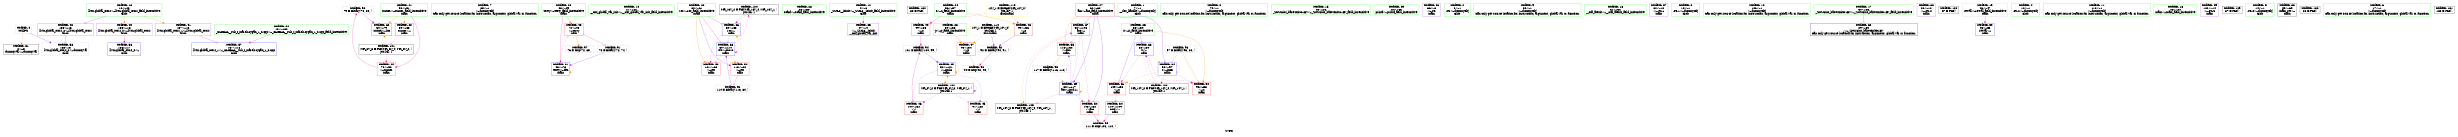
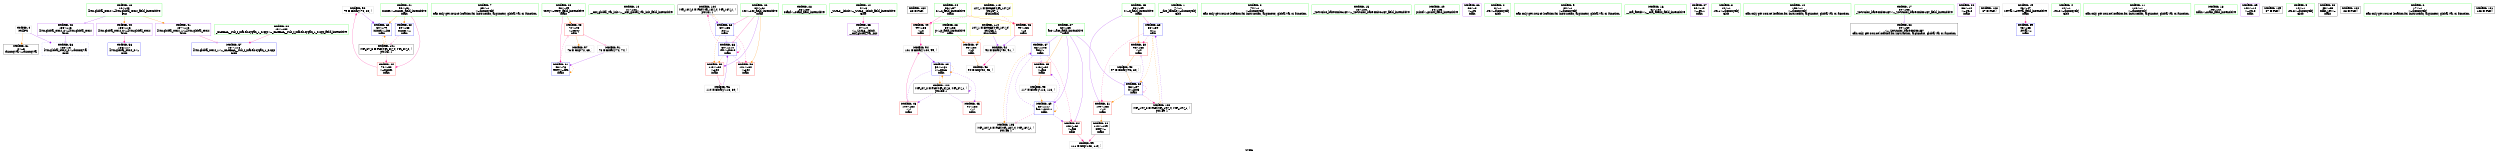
  digraph {
    label=SVFG
    node [color=green shape=record]
    edge [arrowhead=diamond color=darkorange style=solid]
    n1 [color=grey label="{NodeID: 0\nNullPtr}"]
    n2 [color=black label="{NodeID: 31\n2\<--3\ndummyVal\<--dummyVal\n}"]
    n3 [color=blue label="{NodeID: 58\n138\<--3\nllvm.global_ctors_2\<--dummyVal\nGlob }" style=dotted]
    n4 [color=grey label="{NodeID: 90\n79 = Binary(78, 80, )\n}"]
    n5 [color=blue label="{NodeID: 62\n50\<--79\nnumer\<--inc\nmain\n}"]
    n6 [color=black label="{NodeID: 101\nMR_6V_3 = PHI(MR_6V_4, MR_6V_2, )\npts\{51 \}\n}"]
    n7 [color=red label="{NodeID: 44\n78\<--50\n\<--numer\nmain\n}"]
    n8 [label="{NodeID: 7\n65\<--1\n\<--dummyObj\nCan only get source location for instruction, argument, global var or function.}"]
    n9 [color=grey label="{NodeID: 97\n76 = cmp(72, 65, )\n}"]
    n10 [label="{NodeID: 14\n21\<--22\n__cxx_global_var_init\<--__cxx_global_var_init_field_insensitive\n}"]
    n11 [color=black label="{NodeID: 104\nMR_16V_2 = PHI(MR_16V_4, MR_16V_1, )\npts\{61 \}\n}"]
    n12 [color=blue label="{NodeID: 66\n60\<--65\nres\<--\nmain\n}"]
    n13 [color=red label="{NodeID: 52\n113\<--60\n\<--res\nmain\n}"]
    n14 [color=red label="{NodeID: 53\n121\<--60\n\<--res\nmain\n}"]
    n15 [color=blue label="{NodeID: 68\n60\<--114\nres\<--inc10\nmain\n}"]
    n16 [color=grey label="{NodeID: 96\n114 = Binary(113, 80, )\n}"]
    n17 [label="{NodeID: 21\n50\<--51\nnumer\<--numer_field_insensitive\nmain\n}"]
    n18 [color=blue label="{NodeID: 60\n50\<--65\nnumer\<--\nmain\n}"]
    n19 [label="{NodeID: 28\n68\<--69\nscanf\<--scanf_field_insensitive\n}"]
    n20 [color=purple label="{NodeID: 35\n27\<--4\n\<--_ZStL8__ioinit\n__cxx_global_var_init\n}"]
    n21 [color=purple label="{NodeID: 42\n138\<--16\nllvm.global_ctors_2\<--llvm.global_ctors\nGlob }"]
    n22 [color=black label="{NodeID: 132\n83 = PHI()\n}"]
    n23 [color=red label="{NodeID: 49\n99\<--56\n\<--c\nmain\n}"]
    n24 [color=grey label="{NodeID: 94\n101 = Binary(100, 99, )\n}"]
    n25 [color=blue label="{NodeID: 65\n52\<--101\nl\<--mul6\nmain\n}"]
    n26 [color=red label="{NodeID: 45\n91\<--52\n\<--l\nmain\n}"]
    n27 [color=red label="{NodeID: 46\n100\<--52\n\<--l\nmain\n}"]
    n28 [color=black label="{NodeID: 102\nMR_8V_2 = PHI(MR_8V_3, MR_8V_1, )\npts\{53 \}\n}"]
    n29 [color=blue label="{NodeID: 56\n136\<--17\nllvm.global_ctors_0\<--\nGlob }"]
    n30 [color=blue label="{NodeID: 63\n58\<--80\nx\<--\nmain\n}"]
    n31 [color=red label="{NodeID: 50\n96\<--58\n\<--x\nmain\n}"]
    n32 [color=red label="{NodeID: 51\n109\<--58\n\<--x\nmain\n}"]
    n33 [color=blue label="{NodeID: 64\n58\<--97\nx\<--inc5\nmain\n}"]
    n34 [color=black label="{NodeID: 103\nMR_14V_2 = PHI(MR_14V_4, MR_14V_1, )\npts\{59 \}\n}"]
    n35 [color=grey label="{NodeID: 93\n97 = Binary(96, 80, )\n}"]
    n36 [color=black label="{NodeID: 34\n110\<--109\nconv\<--\nmain\n}"]
    n37 [color=grey label="{NodeID: 99\n111 = cmp(108, 110, )\n}"]
    n38 [label="{NodeID: 1\n7\<--1\n__dso_handle\<--dummyObj\nGlob }"]
    n39 [color=grey label="{NodeID: 91\n73 = Binary(72, 74, )\n}"]
    n40 [color=blue label="{NodeID: 61\n48\<--73\ntesty\<--dec\nmain\n}"]
    n41 [color=red label="{NodeID: 43\n72\<--48\n\<--testy\nmain\n}"]
    n42 [label="{NodeID: 8\n74\<--1\n\<--dummyObj\nCan only get source location for instruction, argument, global var or function.}"]
    n43 [color=grey label="{NodeID: 98\n94 = cmp(92, 93, )\n}"]
    n44 [label="{NodeID: 15\n25\<--26\n_ZNSt8ios_base4InitC1Ev\<--_ZNSt8ios_base4InitC1Ev_field_insensitive\n}"]
    n45 [color=black label="{NodeID: 105\nMR_18V_2 = PHI(MR_18V_4, MR_18V_1, )\npts\{63 \}\n}"]
    n46 [color=blue label="{NodeID: 67\n62\<--106\nacc\<--\nmain\n}"]
    n47 [color=red label="{NodeID: 54\n108\<--62\n\<--acc\nmain\n}"]
    n48 [color=red label="{NodeID: 55\n116\<--62\n\<--acc\nmain\n}"]
    n49 [color=blue label="{NodeID: 69\n62\<--117\nacc\<--mul11\nmain\n}"]
    n50 [color=grey label="{NodeID: 95\n117 = Binary(116, 118, )\n}"]
    n51 [color=grey label="{NodeID: 92\n92 = Binary(90, 91, )\n}"]
    n52 [label="{NodeID: 29\n84\<--85\nprintf\<--printf_field_insensitive\n}"]
    n53 [color=purple label="{NodeID: 36\n66\<--8\n\<--.str\nmain\n}"]
    n54 [color=blue label="{NodeID: 57\n137\<--18\nllvm.global_ctors_1\<--_GLOBAL__sub_I_marek.cygan_1_0.cpp\nGlob }"]
    n55 [label="{NodeID: 2\n8\<--1\n.str\<--dummyObj\nGlob }"]
    n56 [label="{NodeID: 9\n80\<--1\n\<--dummyObj\nCan only get source location for instruction, argument, global var or function.}"]
    n57 [label="{NodeID: 16\n31\<--32\n__cxa_atexit\<--__cxa_atexit_field_insensitive\n}"]
    n58 [label="{NodeID: 23\n54\<--55\np\<--p_field_insensitive\nmain\n}"]
    n59 [color=red label="{NodeID: 47\n93\<--54\n\<--p\nmain\n}"]
    n60 [label="{NodeID: 30\n18\<--132\n_GLOBAL__sub_I_marek.cygan_1_0.cpp\<--_GLOBAL__sub_I_marek.cygan_1_0.cpp_field_insensitive\n}"]
    n61 [color=purple label="{NodeID: 37\n82\<--10\n\<--.str.1\nmain\n}"]
    n62 [label="{NodeID: 3\n10\<--1\n.str.1\<--dummyObj\nGlob }"]
    n63 [label="{NodeID: 10\n106\<--1\n\<--dummyObj\nCan only get source location for instruction, argument, global var or function.}"]
    n64 [label="{NodeID: 17\n30\<--36\n_ZNSt8ios_base4InitD1Ev\<--_ZNSt8ios_base4InitD1Ev_field_insensitive\n}"]
    n65 [color=black label="{NodeID: 32\n29\<--30\n\<--_ZNSt8ios_base4InitD1Ev\nCan only get source location for instruction, argument, global var or function.}"]
    n66 [label="{NodeID: 24\n56\<--57\nc\<--c_field_insensitive\nmain\n}"]
    n67 [color=red label="{NodeID: 48\n90\<--56\n\<--c\nmain\n}"]
    n68 [color=yellow label="{NodeID: 114\n10V_1 = ENCHI(MR_10V_0)\npts\{55 \}\nFun[main]}" style=double]
    n69 [color=purple label="{NodeID: 38\n86\<--12\n\<--.str.2\nmain\n}"]
    n70 [color=black label="{NodeID: 128\n67 = PHI()\n}"]
    n71 [color=blue label="{NodeID: 59\n46\<--65\nretval\<--\nmain\n}"]
    n72 [label="{NodeID: 4\n12\<--1\n.str.2\<--dummyObj\nGlob }"]
    n73 [label="{NodeID: 11\n118\<--1\n\<--dummyObj\nCan only get source location for instruction, argument, global var or function.}"]
    n74 [label="{NodeID: 18\n43\<--44\nmain\<--main_field_insensitive\n}"]
    n75 [label="{NodeID: 25\n58\<--59\nx\<--x_field_insensitive\nmain\n}"]
    n76 [color=yellow label="{NodeID: 115\n12V_1 = ENCHI(MR_12V_0)\npts\{57 \}\nFun[main]}" style=double]
    n77 [color=purple label="{NodeID: 39\n122\<--14\n\<--.str.3\nmain\n}"]
    n78 [color=black label="{NodeID: 129\n87 = PHI()\n}"]
    n79 [label="{NodeID: 5\n14\<--1\n.str.3\<--dummyObj\nGlob }"]
    n80 [label="{NodeID: 12\n4\<--6\n_ZStL8__ioinit\<--_ZStL8__ioinit_field_insensitive\nGlob }"]
    n81 [color=grey label="{NodeID: 19\n46\<--47\nretval\<--retval_field_insensitive\nmain\n}"]
    n82 [label="{NodeID: 26\n60\<--61\nres\<--res_field_insensitive\nmain\n}"]
    n83 [color=black label="{NodeID: 33\n45\<--65\nmain_ret\<--\nmain\n}"]
    n84 [color=purple label="{NodeID: 40\n136\<--16\nllvm.global_ctors_0\<--llvm.global_ctors\nGlob }"]
    n85 [color=black label="{NodeID: 130\n28 = PHI()\n}"]
    n86 [label="{NodeID: 6\n17\<--1\n\<--dummyObj\nCan only get source location for instruction, argument, global var or function.}"]
-   n87 [label="{NodeID: 13\n16\<--20\nllvm.global_ctors\<--llvm.global_ctors_field_insensitive\nGlob }"]
+   n87 [label="{NodeID: 13\n16\<--20\nllvm.global_ctors\<--llvm.global_ctors_field_insensitive\nFun }"]
    n88 [color=purple label="{NodeID: 41\n137\<--16\nllvm.global_ctors_1\<--llvm.global_ctors\nGlob }"]
    n89 [label="{NodeID: 20\n48\<--49\ntesty\<--testy_field_insensitive\nmain\n}"]
-   n90 [color=red label="{NodeID: 27\n62\<--63\nacc\<--acc_field_insensitive\nmain\n}"]
+   n90 [label="{NodeID: 27\n62\<--63\nacc\<--acc_field_insensitive\nmain\n}"]
    n91 [color=black label="{NodeID: 131\n123 = PHI()\n}"]
    n1 -> n2 [arrowhead=dot]
    n1 -> n3 [arrowhead=dot color=purple]
    n4 -> n5 [color=purple]
    n5 -> n6 [arrowhead=odot style=dashed]
    n6 -> n5 [arrowhead=dot style=dashed]
    n6 -> n7 [color=deeppink style=dashed]
    n7 -> n4 [color=deeppink]
    n11 -> n12 [color=purple style=dashed]
    n12 -> n11 [arrowhead=odot style=dashed]
-   n13 -> n12 [arrowhead=dot style=dashed]
+   n12 -> n13 [arrowhead=dot style=dashed]
    n12 -> n14 [arrowhead=dot color=deeppink style=dashed]
    n12 -> n15 [arrowhead=odot color=purple style=dashed]
    n13 -> n16 [arrowhead=odot color=deeppink]
    n15 -> n11 [color=deeppink style=dashed]
    n15 -> n13 [arrowhead=dot style=dashed]
    n15 -> n14 [arrowhead=odot color=purple style=dashed]
    n15 -> n15 [color=deeppink style=dashed]
    n16 -> n15 [color=purple]
    n17 -> n5
    n17 -> n7 [color=deeppink]
    n17 -> n18
    n18 -> n6 [arrowhead=odot color=deeppink style=dashed]
    n21 -> n3 [arrowhead=odot color=purple]
    n23 -> n24 [color=deeppink]
    n24 -> n25 [color=purple]
    n25 -> n25 [arrowhead=dot style=dashed]
    n25 -> n26 [arrowhead=dot color=purple style=dashed]
    n25 -> n27 [arrowhead=odot color=purple style=dashed]
    n25 -> n28 [style=dashed]
    n27 -> n24 [arrowhead=dot color=deeppink]
    n28 -> n25 [style=dashed]
    n28 -> n26 [arrowhead=odot color=purple style=dashed]
    n28 -> n27 [color=purple style=dashed]
    n28 -> n28 [color=purple style=dashed]
    n30 -> n31 [arrowhead=dot color=deeppink style=dashed]
    n30 -> n32 [color=deeppink style=dashed]
    n30 -> n33 [arrowhead=dot style=dashed]
    n30 -> n34 [arrowhead=odot style=dashed]
-   n35 -> n31 [arrowhead=odot]
+   n31 -> n35 [arrowhead=odot]
    n32 -> n36 [arrowhead=dot]
    n33 -> n31 [arrowhead=odot color=purple style=dashed]
    n33 -> n32 [style=dashed]
    n33 -> n33 [arrowhead=odot color=deeppink style=dashed]
    n33 -> n34 [color=deeppink style=dashed]
    n34 -> n30 [arrowhead=dot color=purple style=dashed]
    n35 -> n33 [arrowhead=odot]
    n36 -> n37 [color=deeppink]
    n39 -> n40 [arrowhead=dot color=purple]
    n40 -> n40 [arrowhead=dot style=dashed]
    n40 -> n41 [arrowhead=odot color=deeppink style=dashed]
    n41 -> n9 [arrowhead=dot]
    n41 -> n39 [arrowhead=odot color=deeppink]
    n45 -> n46 [arrowhead=dot color=purple style=dashed]
    n46 -> n45 [style=dashed]
    n46 -> n47 [color=deeppink style=dashed]
    n46 -> n48 [arrowhead=odot color=purple style=dashed]
    n46 -> n49 [arrowhead=odot color=purple style=dashed]
    n47 -> n37 [color=deeppink]
    n48 -> n50 [arrowhead=odot]
    n49 -> n45 [arrowhead=odot color=deeppink style=dashed]
    n49 -> n47 [color=purple style=dashed]
    n49 -> n48 [arrowhead=dot color=purple style=dashed]
    n49 -> n49 [style=dashed]
    n50 -> n49 [style=dashed]
    n51 -> n43 [color=deeppink]
    n58 -> n59 [arrowhead=dot]
    n59 -> n43 [arrowhead=odot]
    n60 -> n54 [arrowhead=dot color=deeppink]
    n64 -> n65 [arrowhead=odot color=purple]
    n66 -> n23 [color=deeppink]
    n66 -> n67 [arrowhead=dot]
    n67 -> n51 [arrowhead=dot color=purple]
    n68 -> n51 [arrowhead=dot color=purple]
    n68 -> n59 [arrowhead=dot style=dashed]
    n75 -> n30 [arrowhead=odot color=deeppink]
    n75 -> n31 [arrowhead=dot]
    n75 -> n32 [arrowhead=odot color=purple]
    n76 -> n23 [arrowhead=odot color=deeppink style=dashed]
    n76 -> n67 [arrowhead=dot color=deeppink style=dashed]
    n80 -> n20 [color=deeppink]
    n81 -> n71 [color=deeppink]
    n82 -> n12 [arrowhead=odot color=deeppink]
    n82 -> n13 [color=purple]
    n82 -> n14 [arrowhead=dot]
    n82 -> n15 [arrowhead=odot color=deeppink]
    n84 -> n29 [color=deeppink]
    n87 -> n21 [arrowhead=odot color=purple]
    n87 -> n84
    n87 -> n88
    n88 -> n54 [arrowhead=odot color=deeppink]
    n89 -> n40 [color=deeppink]
    n89 -> n41 [arrowhead=dot]
    n90 -> n33 [arrowhead=odot color=purple]
    n90 -> n46 [arrowhead=odot color=purple]
    n90 -> n47 [arrowhead=odot color=purple]
    n90 -> n48 [arrowhead=odot]
    n90 -> n49 [color=purple]
  }
